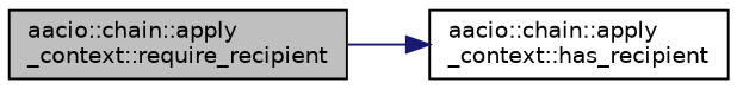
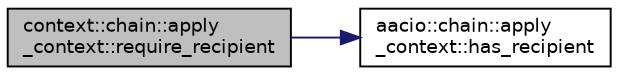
  digraph {
    rankdir=LR
    node [color=black fontname=Helvetica fontsize=10 shape=record style=filled]
-   n1 [fillcolor=grey75 fontcolor=black height=0.2 label="aacio::chain::apply\l_context::require_recipient" width=0.4]
+   n1 [fillcolor=grey75 fontcolor=black height=0.2 label="context::chain::apply\l_context::require_recipient" width=0.4]
    n2 [fillcolor=white height=0.2 label="aacio::chain::apply\l_context::has_recipient" width=0.4]
    n1 -> n2 [color=midnightblue fontname=Helvetica fontsize=10 labelfontname=Helvetica labelfontsize=10 style=solid]
  }
